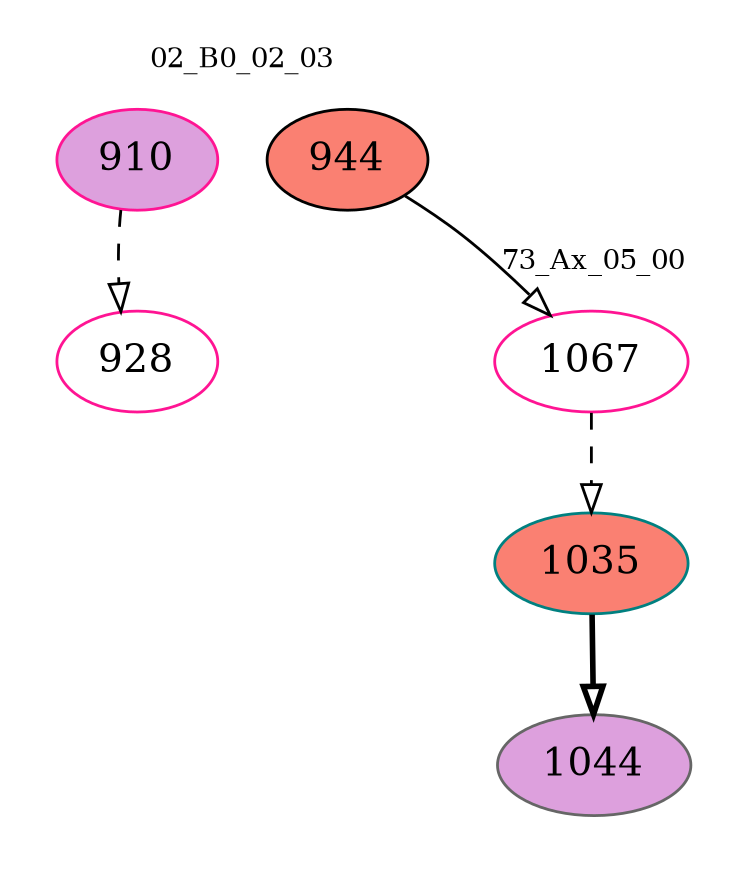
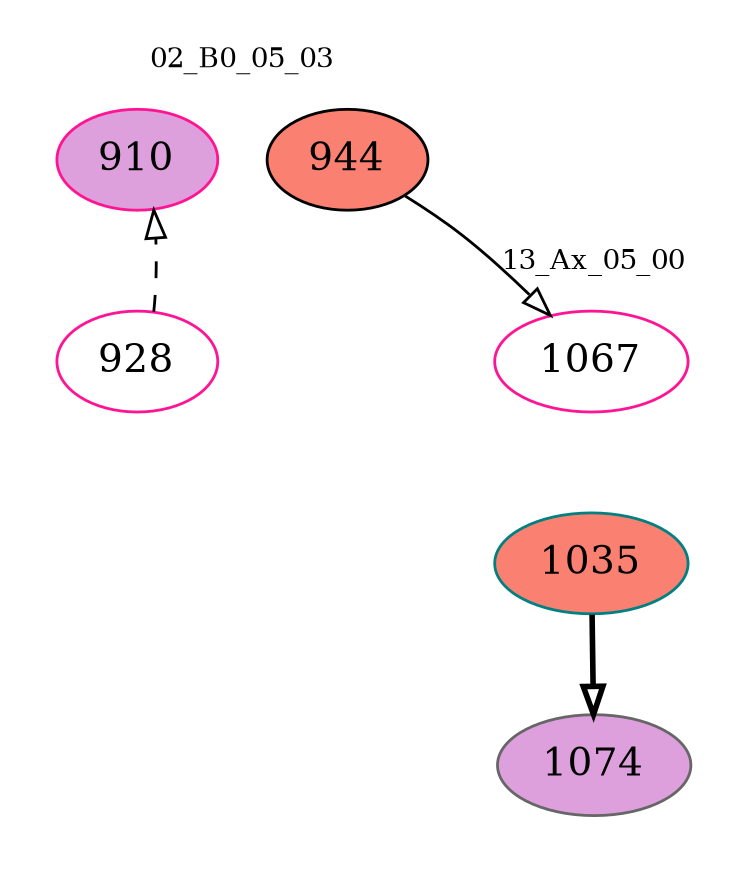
  digraph {
    node [color=deeppink fillcolor=white style=filled]
    edge [arrowhead=onormal color=black style=dashed]
    n1 [label=1067]
    n2 [color=teal fillcolor=salmon label=1035]
-   n3 [color=gray40 fillcolor=plum label=1044]
+   n3 [color=gray40 fillcolor=plum label=1074]
    n4 [color=black fillcolor=salmon label=944]
    n5 [fillcolor=plum label=910]
    n6 [label=928]
    subgraph cluster_1 {
      color=white
      fontsize=10
-     label="73_Ax_05_00"
+     label="13_Ax_05_00"
      n1
      n2
      n3
    }
    subgraph cluster_2 {
      color=white
      fontsize=10
-     label="02_B0_02_03"
+     label="02_B0_05_03"
      n4
      n5
      n6
    }
-   n1 -> n2
    n2 -> n3 [style=bold]
    n4 -> n1 [style=solid]
-   n5 -> n6
+   n6 -> n5
  }
